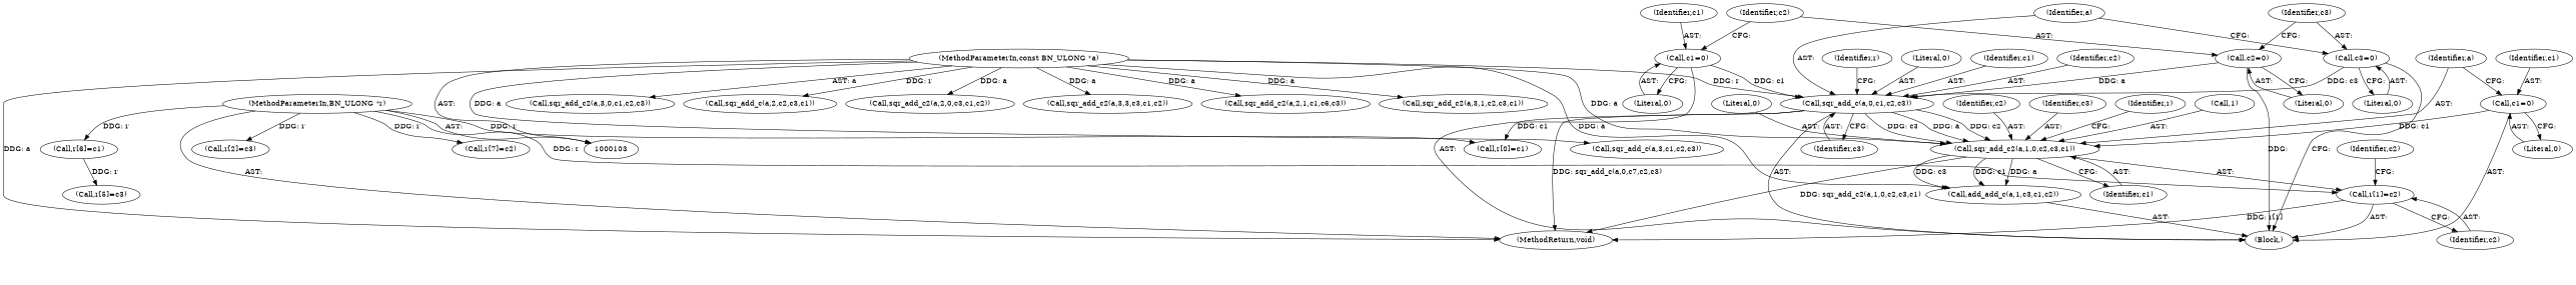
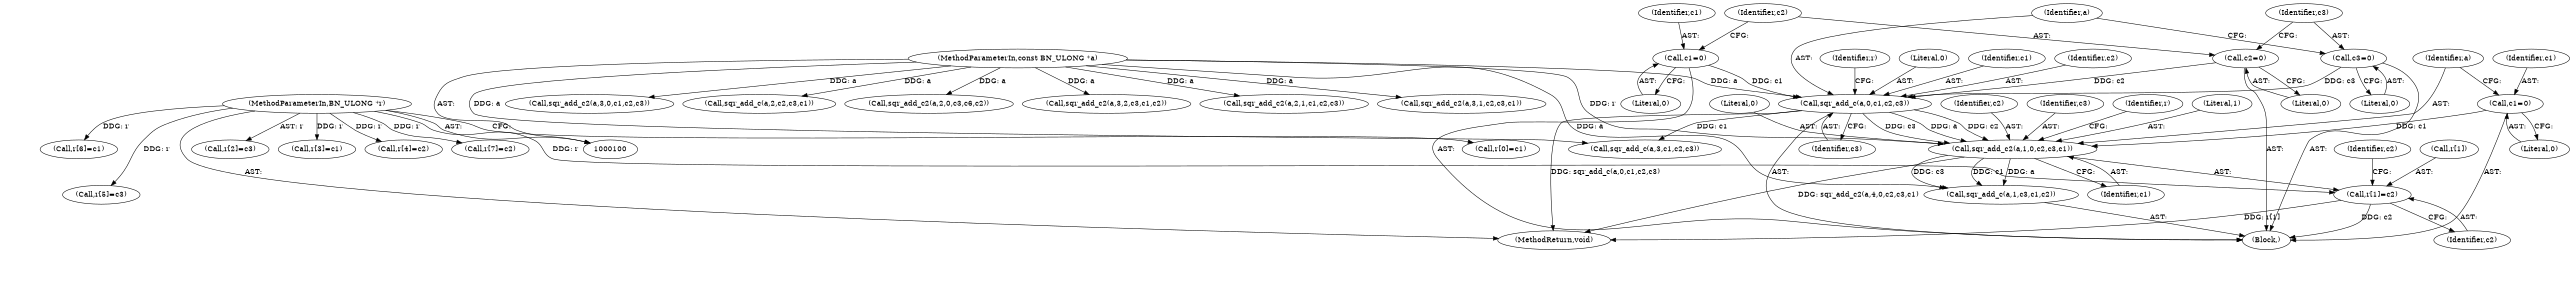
  digraph {
    n1 [label="(Call,r[1]=c2)"]
    n2 [label="(Identifier,c2)"]
    n3 [label="(MethodReturn,void)"]
    n4 [label="(Block,)"]
    n5 [label="(Call,sqr_add_c2(a,1,0,c2,c3,c1))"]
-   n6 [label="(Call,add_add_c(a,1,c3,c1,c2))"]
+   n6 [label="(Call,sqr_add_c(a,1,c3,c1,c2))"]
    n7 [label="(Identifier,c1)"]
    n8 [label="(Call,sqr_add_c(a,0,c1,c2,c3))"]
    n9 [label="(Identifier,c3)"]
    n10 [label="(Call,r[0]=c1)"]
    n11 [label="(MethodParameterIn,const BN_ULONG *a)"]
-   n12 [label="(Call,sqr_add_c2(a,3,3,c3,c1,c2))"]
+   n12 [label="(Call,sqr_add_c2(a,3,2,c3,c1,c2))"]
    n13 [label="(Call,sqr_add_c(a,3,c1,c2,c3))"]
-   n14 [label="(Call,sqr_add_c2(a,2,1,c1,c6,c3))"]
+   n14 [label="(Call,sqr_add_c2(a,2,1,c1,c2,c3))"]
    n15 [label="(Call,sqr_add_c2(a,3,1,c2,c3,c1))"]
    n16 [label="(Call,sqr_add_c2(a,3,0,c1,c2,c3))"]
    n17 [label="(Call,sqr_add_c(a,2,c2,c3,c1))"]
-   n18 [label="(Call,sqr_add_c2(a,2,0,c3,c1,c2))"]
-   1000100 [label=1000103]
+   n18 [label="(Call,sqr_add_c2(a,2,0,c3,c6,c2))"]
+   1000100
    n20 [label="(Call,c1=0)"]
    n21 [label="(Literal,0)"]
    n22 [label="(Call,c2=0)"]
    n23 [label="(Literal,0)"]
    n24 [label="(Call,c3=0)"]
    n25 [label="(Literal,0)"]
    n26 [label="(Call,c1=0)"]
    n27 [label="(Literal,0)"]
    n28 [label="(MethodParameterIn,BN_ULONG *r)"]
    n29 [label="(Call,r[6]=c1)"]
+   n30 [label="(Call,r[4]=c2)"]
    n31 [label="(Call,r[7]=c2)"]
    n32 [label="(Call,r[2]=c3)"]
+   n33 [label="(Call,r[3]=c1)"]
    n34 [label="(Call,r[5]=c3)"]
    n35 [label="(Literal,0)"]
    n36 [label="(Identifier,c2)"]
    n37 [label="(Identifier,r)"]
    n38 [label="(Identifier,c3)"]
    n39 [label="(Identifier,c1)"]
    n40 [label="(Identifier,c2)"]
    n41 [label="(Literal,0)"]
    n42 [label="(Identifier,c1)"]
    n43 [label="(Identifier,c2)"]
+   n44 [label="(Call,r[1])"]
    n45 [label="(Identifier,c1)"]
    n46 [label="(Identifier,a)"]
    n47 [label="(Identifier,c3)"]
    n48 [label="(Identifier,c2)"]
    n49 [label="(Identifier,r)"]
-   n50 [label="(Call,1)"]
+   n50 [label="(Literal,1)"]
    n51 [label="(Identifier,a)"]
    n1 -> n2 [label="CFG: "]
    n1 -> n3 [label="DDG: r[1]"]
-   n1 -> n4 [label="AST: "]
+   n1 -> n4 [label="DDG: c2"]
    n2 -> n1 [label="AST: "]
    n5 -> n1 [label="AST: "]
-   n5 -> n3 [label="DDG: sqr_add_c2(a,1,0,c2,c3,c1)"]
+   n5 -> n3 [label="DDG: sqr_add_c2(a,4,0,c2,c3,c1)"]
    n5 -> n6 [label="DDG: a"]
    n5 -> n6 [label="DDG: c3"]
    n5 -> n6 [label="DDG: c1"]
    n5 -> n7 [label="CFG: "]
    n6 -> n4 [label="AST: "]
    n7 -> n5 [label="AST: "]
-   n8 -> n3 [label="DDG: sqr_add_c(a,0,c7,c2,c3)"]
+   n8 -> n3 [label="DDG: sqr_add_c(a,0,c1,c2,c3)"]
    n8 -> n4 [label="AST: "]
    n8 -> n5 [label="DDG: a"]
    n8 -> n5 [label="DDG: c2"]
    n8 -> n5 [label="DDG: c3"]
    n8 -> n9 [label="CFG: "]
-   n8 -> n10 [label="DDG: c1"]
+   n8 -> n13 [label="DDG: c1"]
    n9 -> n8 [label="AST: "]
-   n11 -> n3 [label="DDG: a"]
-   n11 -> n5 [label="DDG: a"]
+   n11 -> n5 [label="DDG: r"]
    n11 -> n6 [label="DDG: a"]
-   n11 -> n8 [label="DDG: r"]
+   n11 -> n8 [label="DDG: a"]
    n11 -> n12 [label="DDG: a"]
    n11 -> n13 [label="DDG: a"]
    n11 -> n14 [label="DDG: a"]
    n11 -> n15 [label="DDG: a"]
-   n11 -> n16 [label="AST: a"]
-   n11 -> n17 [label="DDG: r"]
+   n11 -> n16 [label="DDG: a"]
+   n11 -> n17 [label="DDG: a"]
    n11 -> n18 [label="DDG: a"]
    n11 -> 1000100 [label="AST: "]
    n20 -> n4 [label="AST: "]
    n20 -> n8 [label="DDG: c1"]
    n20 -> n21 [label="CFG: "]
    n21 -> n20 [label="AST: "]
-   n22 -> n4 [label="DDG: "]
-   n22 -> n8 [label="DDG: a"]
+   n22 -> n4 [label="AST: "]
+   n22 -> n8 [label="DDG: c2"]
    n22 -> n23 [label="CFG: "]
    n23 -> n22 [label="AST: "]
-   n24 -> n4 [label="CFG: "]
+   n24 -> n4 [label="AST: "]
    n24 -> n8 [label="DDG: c3"]
    n24 -> n25 [label="CFG: "]
    n25 -> n24 [label="AST: "]
    n26 -> n4 [label="AST: "]
    n26 -> n5 [label="DDG: c1"]
    n26 -> n27 [label="CFG: "]
    n27 -> n26 [label="AST: "]
    n28 -> n1 [label="DDG: r"]
    n28 -> n3 [label="AST: "]
-   n28 -> n10 [label="DDG: r"]
+   n28 -> n10 [label="CFG: "]
    n28 -> 1000100 [label="AST: "]
    n28 -> n29 [label="DDG: r"]
+   n28 -> n30 [label="DDG: r"]
    n28 -> n31 [label="DDG: r"]
-   n28 -> n32 [label="DDG: r"]
-   n29 -> n34 [label="DDG: r"]
+   n28 -> n32 [label="AST: r"]
+   n28 -> n33 [label="DDG: r"]
+   n28 -> n34 [label="DDG: r"]
    n35 -> n5 [label="AST: "]
    n36 -> n1 [label="CFG: "]
    n37 -> n8 [label="CFG: "]
    n38 -> n22 [label="CFG: "]
    n38 -> n24 [label="AST: "]
    n39 -> n26 [label="AST: "]
    n40 -> n5 [label="AST: "]
    n41 -> n8 [label="AST: "]
    n42 -> n8 [label="AST: "]
    n43 -> n8 [label="AST: "]
+   n44 -> n1 [label="AST: "]
    n45 -> n20 [label="AST: "]
    n46 -> n8 [label="AST: "]
    n46 -> n24 [label="CFG: "]
    n47 -> n5 [label="AST: "]
    n48 -> n20 [label="CFG: "]
    n48 -> n22 [label="AST: "]
    n49 -> n5 [label="CFG: "]
    n50 -> n5 [label="AST: "]
    n51 -> n5 [label="AST: "]
    n51 -> n26 [label="CFG: "]
  }
